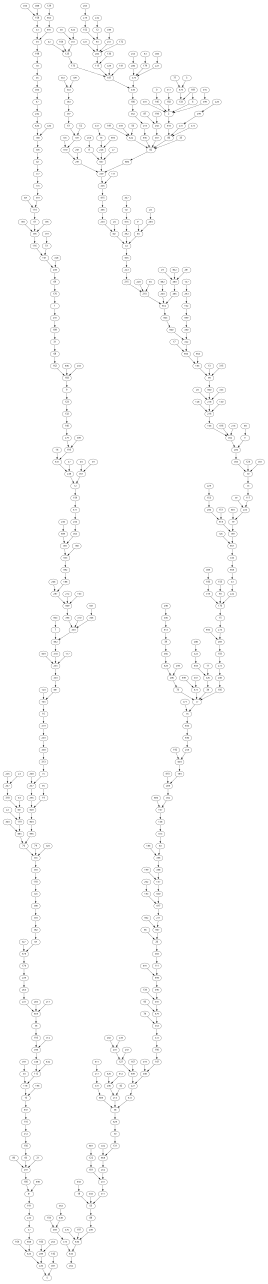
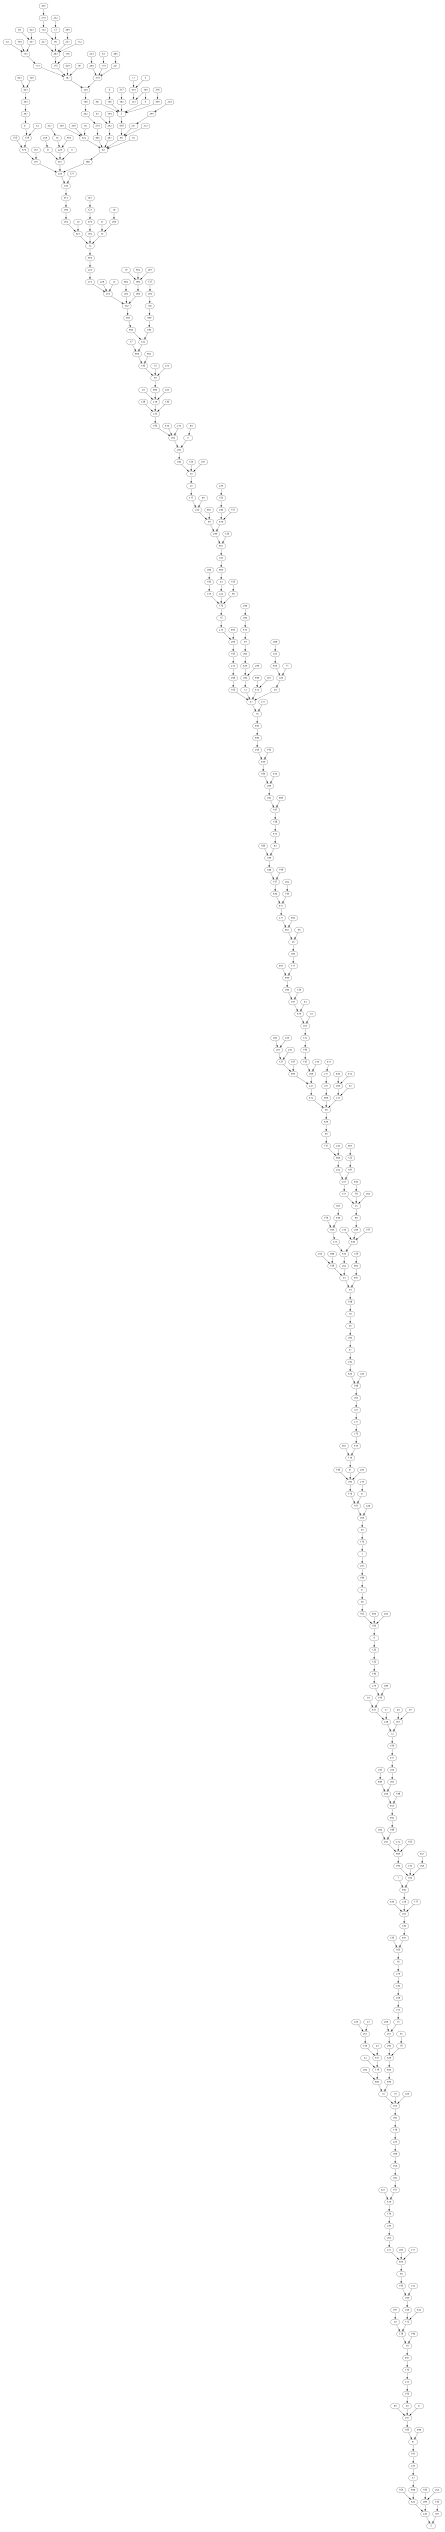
  digraph {
    fontname="Noto Sans"
    node [fontname="Noto Sans"]
    edge [fontname="Noto Sans"]
    381
    5
    220
    425
    289
    160
    263
    236
    267
    318
    164
    117
    233
    99
    408
    157
    430
    417
    57
    353
    372
    190
    398
    354
    382
    235
    191
    297
    185
    81
    204
    69
    170
    135
    470
    291
    498
    273
    208
    105
    246
    414
    249
    390
    341
    479
    17
    466
    145
    80
    356
    158
    53
    251
    311
    55
    245
    489
    264
    60
    21
    156
    367
    121
    476
    173
    187
    334
    391
    50
    178
    369
    375
    435
    439
    255
    330
    120
    165
    16
    212
    168
    305
    321
    336
    415
    346
    110
    54
    497
    198
    447
    491
    494
    365
    455
    339
    10
    327
    283
    115
    196
    107
    138
    475
    112
    277
    175
    338
    432
    229
    153
    149
    422
    82
    345
    30
    25
    227
    472
    48
    8
    457
    394
    266
    287
    469
    193
    312
    67
    76
    450
    44
    252
    459
    296
    428
    404
    78
    36
    306
    301
    2
    418
    237
    285
    211
    152
    90
    265
    424
    286
    73
    280
    374
    480
    239
    128
    216
    166
    223
    215
    210
    282
    201
    127
    214
    445
    174
    355
    393
    118
    478
    427
    284
    342
    101
    262
    405
    460
    322
    340
    452
    416
    302
    200
    144
    395
    116
    24
    278
    1
    225
    274
    234
    421
    32
    456
    250
    360
    485
    70
    79
    324
    496
    162
    183
    9
    123
    132
    140
    19
    95
    207
    268
    75
    313
    20
    358
    230
    473
    7
    442
    378
    379
    396
    350
    87
    292
    387
    14
    437
    238
    329
    446
    254
    343
    397
    61
    177
    279
    195
    441
    376
    436
    228
    288
    323
    454
    247
    409
    492
    359
    468
    64
    361
    72
-   403
    26
    383
    111
    370
    364
    272
    163
    261
    96
    226
    188
    15
    275
    269
    453
    433
    467
    62
    125
    181
    148
    147
    18
    88
    256
    71
    477
    159
    271
    37
    389
    141
    217
    331
    484
    406
    203
    344
    348
    51
    161
    68
    308
    392
    27
    31
    189
    100
    314
    176
    481
    122
    241
    84
    43
    179
    328
    41
    295
    13
    94
    400
    114
    401
    419
    205
    420
    206
    213
    426
    320
    319
    242
    257
    461
    333
    47
    429
    40
    131
    209
    388
    231
    86
    154
    438
    363
    192
    434
    184
    77
    474
    133
    197
    102
    499
    303
    443
    482
    260
    65
    171
    332
    202
    143
    42
    412
    167
    134
    74
    93
    349
    0
    146
    46
    462
    232
    12
    199
    464
    33
    222
    186
    83
    104
    486
    335
    410
    98
    124
    371
    34
    39
    366
    294
    413
    300
    298
    326
    11
    103
    139
    493
    495
    126
    487
    89
    317
    182
    29
    380
    386
    347
    276
    130
    169
    6
    315
    463
    172
    253
    316
    399
    85
    91
    244
    28
    337
    258
    52
    109
    35
    362
    180
    221
    385
    136
    357
    58
    423
    373
    3
    299
    224
    56
    194
    402
    281
    293
    137
    151
    155
    384
    449
    307
    411
    465
    129
    219
    59
    451
    119
    22
    431
    63
    23
    142
    381 -> 5
    220 -> 5
    425 -> 220
    289 -> 220
    160 -> 289
    263 -> 289
    236 -> 267
    267 -> 318
    318 -> 431
    164 -> 425
    117 -> 233
    233 -> 99
    99 -> 249
    408 -> 425
    157 -> 430
    430 -> 417
    417 -> 271
    57 -> 408
    353 -> 372
    372 -> 190
    190 -> 147
    398 -> 354
    354 -> 382
    382 -> 101
    235 -> 57
    191 -> 235
    297 -> 185
    185 -> 81
    81 -> 191
    204 -> 69
    69 -> 170
    170 -> 1
    135 -> 470
    470 -> 291
    291 -> 339
    498 -> 81
    273 -> 208
    208 -> 105
    105 -> 67
    246 -> 414
    414 -> 249
    249 -> 461
    390 -> 341
    341 -> 479
    479 -> 353
    17 -> 466
    466 -> 145
    145 -> 94
    80 -> 297
    356 -> 158
    158 -> 53
    53 -> 54
    251 -> 311
    311 -> 55
    55 -> 88
    245 -> 489
    489 -> 264
    264 -> 455
    60 -> 297
    21 -> 297
    156 -> 60
    367 -> 121
    121 -> 476
    476 -> 392
    173 -> 187
    187 -> 334
    334 -> 180
    391 -> 50
    50 -> 178
    178 -> 10
    369 -> 375
    375 -> 435
    435 -> 262
    439 -> 255
    255 -> 330
    330 -> 441
    120 -> 165
    165 -> 16
    16 -> 379
    212 -> 156
    168 -> 305
    305 -> 321
    321 -> 277
    336 -> 415
    415 -> 346
    346 -> 250
    110 -> 212
    54 -> 198
    497 -> 54
    198 -> 78
    447 -> 110
    491 -> 494
    494 -> 390
    365 -> 264
    455 -> 492
    339 -> 336
    10 -> 447
    327 -> 283
    283 -> 115
    115 -> 187
    196 -> 10
    107 -> 138
    138 -> 475
    475 -> 83
    112 -> 178
    277 -> 175
    175 -> 419
    338 -> 112
    432 -> 112
    229 -> 153
    153 -> 246
    149 -> 422
    422 -> 82
    82 -> 480
    345 -> 30
    30 -> 25
    25 -> 117
    227 -> 472
    472 -> 48
    48 -> 429
    8 -> 457
    457 -> 339
    394 -> 338
    266 -> 287
    287 -> 469
    469 -> 396
    193 -> 394
    312 -> 394
    67 -> 76
    76 -> 450
    450 -> 446
    44 -> 193
    252 -> 251
    459 -> 44
    296 -> 428
    428 -> 404
    404 -> 496
    78 -> 36
    36 -> 306
    306 -> 47
    301 -> 2
    2 -> 418
    418 -> 86
    237 -> 459
    285 -> 459
    211 -> 459
    152 -> 90
    90 -> 283
    265 -> 237
    424 -> 286
    286 -> 73
    73 -> 67
    280 -> 374
    374 -> 334
    480 -> 339
    239 -> 265
    128 -> 216
    216 -> 166
    166 -> 302
    223 -> 215
    215 -> 210
    210 -> 452
    282 -> 201
    201 -> 127
    127 -> 409
    214 -> 445
    445 -> 82
    174 -> 239
    355 -> 393
    393 -> 118
    118 -> 225
    478 -> 174
    427 -> 478
    284 -> 342
    342 -> 107
    101 -> 478
+   262 -> 53
    405 -> 460
    460 -> 322
    322 -> 466
    340 -> 322
    452 -> 405
    416 -> 302
    302 -> 200
    200 -> 345
    144 -> 395
    395 -> 116
    116 -> 161
    24 -> 278
    278 -> 216
    1 -> 241
    225 -> 398
    274 -> 152
    234 -> 201
    421 -> 32
    32 -> 456
    456 -> 223
    250 -> 421
    360 -> 485
    485 -> 70
    70 -> 355
    79 -> 355
    324 -> 355
    496 -> 70
    162 -> 183
    183 -> 9
    9 -> 123
    123 -> 132
    132 -> 140
    140 -> 279
    19 -> 428
    95 -> 19
    207 -> 296
    268 -> 207
    75 -> 207
    313 -> 75
    20 -> 421
    358 -> 313
    230 -> 358
    473 -> 67
    7 -> 442
    442 -> 378
    378 -> 255
    379 -> 230
    396 -> 350
    350 -> 442
    87 -> 292
    292 -> 387
    387 -> 82
    14 -> 437
    437 -> 238
    238 -> 72
    329 -> 187
    446 -> 254
    254 -> 434
    343 -> 397
    397 -> 61
    61 -> 139
    177 -> 255
    279 -> 195
    195 -> 437
    441 -> 165
    376 -> 436
    436 -> 435
    228 -> 210
    288 -> 323
    323 -> 454
    454 -> 326
    247 -> 127
    409 -> 227
    492 -> 188
    359 -> 422
    468 -> 252
    64 -> 361
    361 -> 72
    72 -> 159
-   403 -> 7
    26 -> 383
    383 -> 111
    111 -> 494
    370 -> 350
    364 -> 350
    272 -> 469
    163 -> 469
    261 -> 291
    96 -> 226
    226 -> 457
    188 -> 287
    15 -> 275
    275 -> 269
    269 -> 103
    453 -> 433
    433 -> 343
    467 -> 26
    62 -> 125
    125 -> 173
    181 -> 251
    148 -> 455
    147 -> 308
    18 -> 55
    88 -> 209
    256 -> 365
    71 -> 200
    477 -> 256
    159 -> 477
    271 -> 467
    37 -> 238
    389 -> 195
    141 -> 187
    217 -> 331
    331 -> 484
    484 -> 48
    406 -> 183
    203 -> 183
    344 -> 348
    348 -> 157
    51 -> 161
    161 -> 204
    68 -> 162
    308 -> 227
    392 -> 32
    27 -> 457
    31 -> 68
    189 -> 31
    100 -> 314
    314 -> 176
    176 -> 15
    481 -> 122
    122 -> 181
    241 -> 189
    84 -> 71
    43 -> 179
    179 -> 374
    328 -> 204
    41 -> 395
    295 -> 395
    13 -> 94
    94 -> 400
    400 -> 278
    114 -> 41
    401 -> 114
    419 -> 114
    205 -> 274
    420 -> 206
    206 -> 213
    213 -> 48
    426 -> 168
    320 -> 168
    319 -> 308
    242 -> 426
    257 -> 283
    461 -> 333
    333 -> 464
    47 -> 242
    429 -> 40
    40 -> 131
    131 -> 468
    209 -> 436
    388 -> 158
    231 -> 86
    86 -> 82
    154 -> 369
    438 -> 369
    363 -> 438
    192 -> 434
    434 -> 184
    184 -> 284
    77 -> 474
    474 -> 133
    197 -> 436
    102 -> 499
    499 -> 340
    303 -> 55
    443 -> 18
    482 -> 260
    260 -> 452
    65 -> 210
    171 -> 336
    332 -> 468
    202 -> 143
    143 -> 417
    42 -> 213
    412 -> 206
    167 -> 409
    134 -> 341
    74 -> 353
    93 -> 479
    349 -> 257
    0 -> 146
    146 -> 2
    46 -> 26
    462 -> 467
    232 -> 12
    12 -> 90
    199 -> 157
    464 -> 33
    33 -> 222
    222 -> 176
    186 -> 344
    83 -> 344
    104 -> 125
    486 -> 107
    335 -> 278
    410 -> 284
    98 -> 176
    124 -> 30
    371 -> 76
    34 -> 67
    39 -> 366
    366 -> 424
    294 -> 286
    413 -> 39
    300 -> 413
    298 -> 300
    326 -> 34
    11 -> 326
    103 -> 273
    139 -> 470
    493 -> 269
    495 -> 226
    126 -> 461
    487 -> 99
    89 -> 233
    317 -> 182
    182 -> 2
    29 -> 380
    380 -> 386
    386 -> 452
    347 -> 30
    276 -> 302
    130 -> 216
    169 -> 133
    169 -> 6
    6 -> 2
    315 -> 94
    463 -> 145
    172 -> 283
    253 -> 280
    316 -> 399
    399 -> 2
    85 -> 32
    91 -> 85
    244 -> 85
    28 -> 244
    337 -> 96
    258 -> 8
    52 -> 139
    109 -> 433
    35 -> 82
    362 -> 214
    180 -> 362
    221 -> 374
    385 -> 221
    136 -> 115
    357 -> 125
    58 -> 357
    423 -> 357
    373 -> 86
    3 -> 474
    299 -> 231
    224 -> 299
    56 -> 422
    194 -> 292
    402 -> 380
    281 -> 380
    293 -> 102
    137 -> 293
    151 -> 414
    155 -> 98
    384 -> 100
    449 -> 473
    307 -> 473
    411 -> 217
    465 -> 497
    129 -> 465
    219 -> 51
    59 -> 361
    451 -> 364
    119 -> 485
    22 -> 119
    431 -> 119
    63 -> 431
    23 -> 267
    142 -> 381
  }
